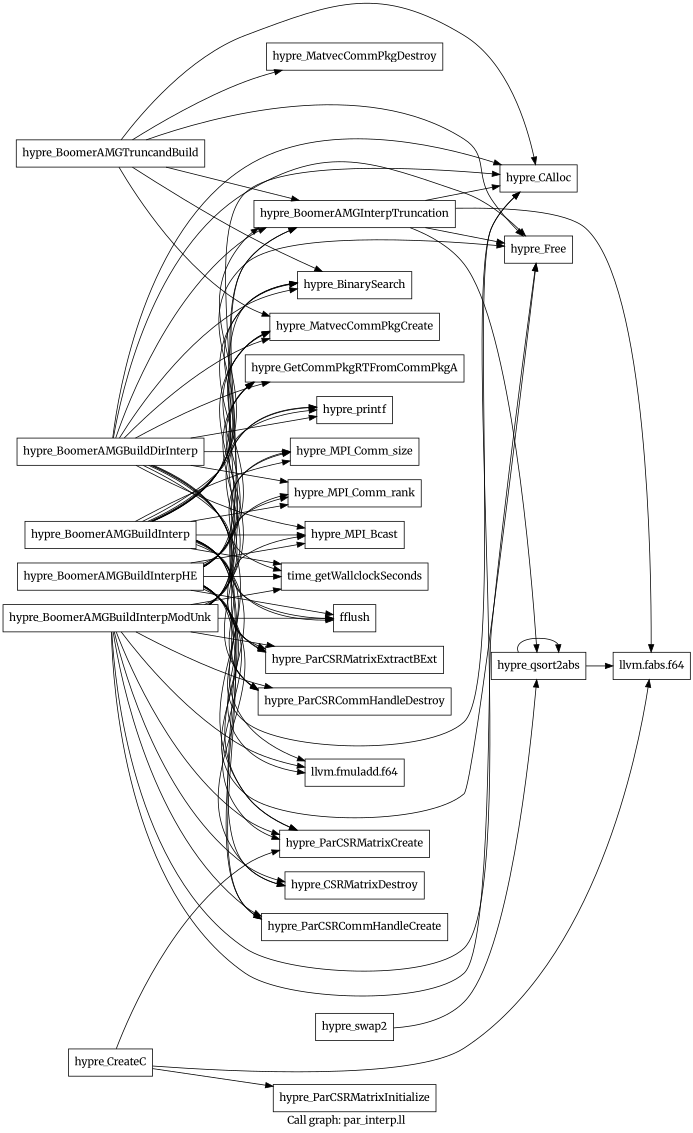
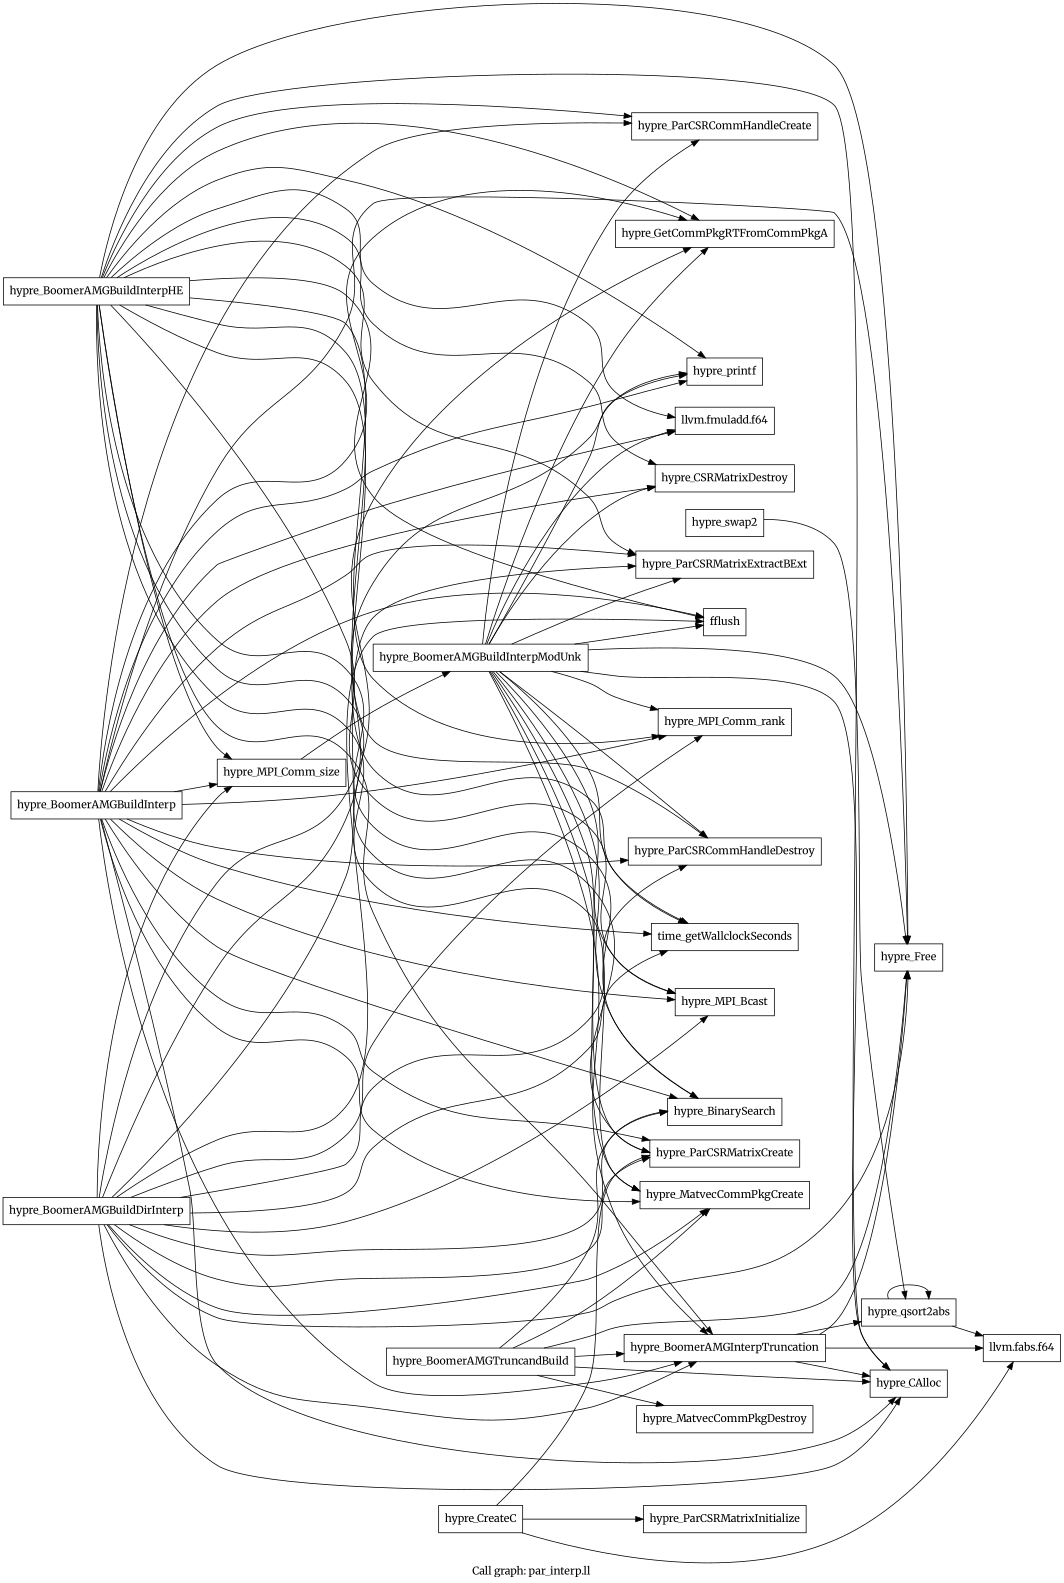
  digraph {
    fontname=Merriweather
    label="Call graph: par_interp.ll"
    rankdir=LR
    node [fontname=Merriweather shape=record]
    edge [fontname=Merriweather]
    n1 [label="{hypre_BoomerAMGBuildInterp}"]
    n2 [label="{hypre_MPI_Comm_size}"]
    n3 [label="{hypre_MPI_Comm_rank}"]
    n4 [label="{hypre_MPI_Bcast}"]
    n5 [label="{time_getWallclockSeconds}"]
    n6 [label="{hypre_CAlloc}"]
    n7 [label="{hypre_CSRMatrixDestroy}"]
    n8 [label="{hypre_MatvecCommPkgCreate}"]
    n9 [label="{hypre_Free}"]
    n10 [label="{hypre_ParCSRCommHandleCreate}"]
    n11 [label="{hypre_ParCSRCommHandleDestroy}"]
    n12 [label="{hypre_GetCommPkgRTFromCommPkgA}"]
    n13 [label="{hypre_BinarySearch}"]
    n14 [label="{hypre_BoomerAMGInterpTruncation}"]
    n15 [label="{hypre_printf}"]
    n16 [label="{fflush}"]
    n17 [label="{hypre_ParCSRMatrixCreate}"]
    n18 [label="{hypre_ParCSRMatrixExtractBExt}"]
    n19 [label="{llvm.fmuladd.f64}"]
    n20 [label="{hypre_qsort2abs}"]
    n21 [label="{llvm.fabs.f64}"]
    n22 [label="{hypre_swap2}"]
    n23 [label="{hypre_BoomerAMGBuildDirInterp}"]
    n24 [label="{hypre_BoomerAMGBuildInterpHE}"]
    n25 [label="{hypre_BoomerAMGBuildInterpModUnk}"]
    n26 [label="{hypre_BoomerAMGTruncandBuild}"]
    n27 [label="{hypre_MatvecCommPkgDestroy}"]
    n28 [label="{hypre_CreateC}"]
    n29 [label="{hypre_ParCSRMatrixInitialize}"]
    n1 -> n2
    n1 -> n3
    n1 -> n4
    n1 -> n5
    n1 -> n6
    n1 -> n7
    n1 -> n8
    n1 -> n9
    n1 -> n10
    n1 -> n11
    n1 -> n12
    n1 -> n13
    n1 -> n14
    n1 -> n15
    n1 -> n16
    n1 -> n17
    n1 -> n18
    n1 -> n19
    n14 -> n6
    n14 -> n9
    n14 -> n20
    n14 -> n21
    n20 -> n20
    n20 -> n21
    n22 -> n20
    n23 -> n2
    n23 -> n3
    n23 -> n4
    n23 -> n5
    n23 -> n6
    n23 -> n8
    n23 -> n9
    n23 -> n11
    n23 -> n12
    n23 -> n13
    n23 -> n14
    n23 -> n15
    n23 -> n16
    n23 -> n17
    n23 -> n18
    n24 -> n2
    n24 -> n3
    n24 -> n4
    n24 -> n5
    n24 -> n6
    n24 -> n7
    n24 -> n8
    n24 -> n9
    n24 -> n10
    n24 -> n11
    n24 -> n12
    n24 -> n13
    n24 -> n14
    n24 -> n15
    n24 -> n16
    n24 -> n17
    n24 -> n18
    n24 -> n19
-   n25 -> n2
+   n2 -> n25
    n25 -> n3
    n25 -> n4
    n25 -> n5
    n25 -> n6
    n25 -> n7
    n25 -> n8
    n25 -> n9
    n25 -> n10
    n25 -> n11
    n25 -> n12
    n25 -> n13
    n25 -> n14
    n25 -> n15
    n25 -> n16
    n25 -> n17
    n25 -> n18
    n25 -> n19
    n26 -> n6
    n26 -> n8
    n26 -> n9
    n26 -> n13
    n26 -> n14
    n26 -> n27
    n28 -> n17
    n28 -> n21
    n28 -> n29
  }
